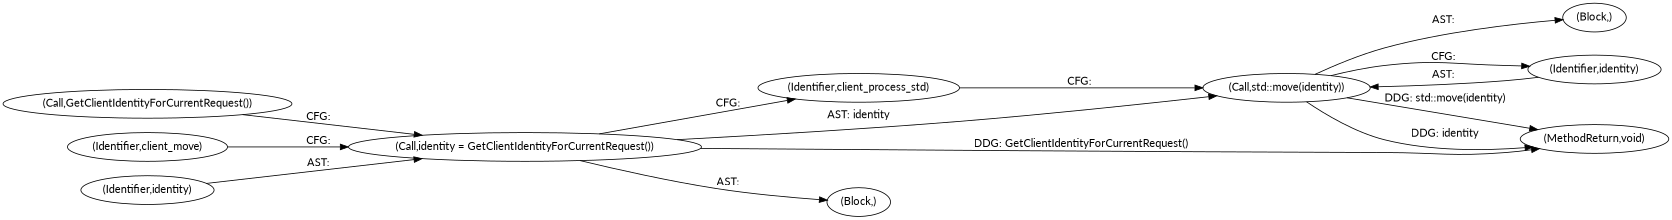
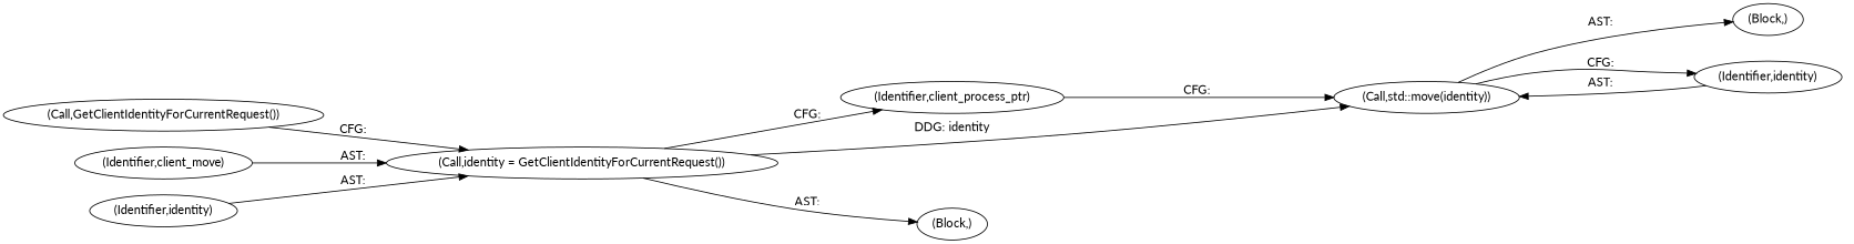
  digraph {
    fontname=Lato
    rankdir=LR
    node [fontname=Lato]
    edge [fontname=Lato]
    n1 [label="(Call,std::move(identity))"]
-   n2 [label="(MethodReturn,void)"]
    n3 [label="(Identifier,identity)"]
    n4 [label="(Block,)"]
    n5 [label="(Call,identity = GetClientIdentityForCurrentRequest())"]
    n6 [label="(Block,)"]
-   n7 [label="(Identifier,client_process_std)"]
+   n7 [label="(Identifier,client_process_ptr)"]
    n8 [label="(Call,GetClientIdentityForCurrentRequest())"]
    n9 [label="(Identifier,client_move)"]
    n10 [label="(Identifier,identity)"]
-   n1 -> n2 [label="DDG: std::move(identity)"]
-   n1 -> n2 [label="DDG: identity"]
    n1 -> n3 [label="CFG: "]
    n1 -> n4 [label="AST: "]
    n3 -> n1 [label="AST: "]
-   n5 -> n1 [label="AST: identity"]
-   n5 -> n2 [label="DDG: GetClientIdentityForCurrentRequest()"]
+   n5 -> n1 [label="DDG: identity"]
    n5 -> n6 [label="AST: "]
    n5 -> n7 [label="CFG: "]
    n7 -> n1 [label="CFG: "]
    n8 -> n5 [label="CFG: "]
-   n9 -> n5 [label="CFG: "]
+   n9 -> n5 [label="AST: "]
    n10 -> n5 [label="AST: "]
  }
